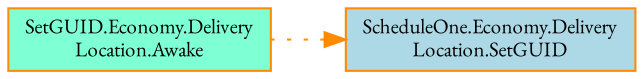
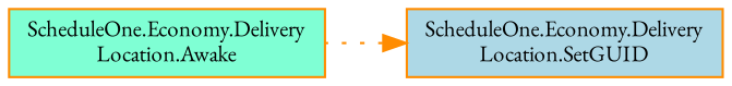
  digraph {
    rankdir=RL
    fontname="EB Garamond"
    node [color=darkorange fontname="EB Garamond" fontsize=10 shape=box style=filled]
    n1 [fillcolor=lightblue fontcolor=black height=0.2 label="ScheduleOne.Economy.Delivery\lLocation.SetGUID" width=0.4]
-   n2 [fillcolor=aquamarine height=0.2 label="SetGUID.Economy.Delivery\lLocation.Awake" width=0.4]
+   n2 [fillcolor=aquamarine height=0.2 label="ScheduleOne.Economy.Delivery\lLocation.Awake" width=0.4]
    n1 -> n2 [color=darkorange dir=back fontname="EB Garamond" fontsize=10 labelfontname=Helvetica labelfontsize=10 style=dotted]
  }
